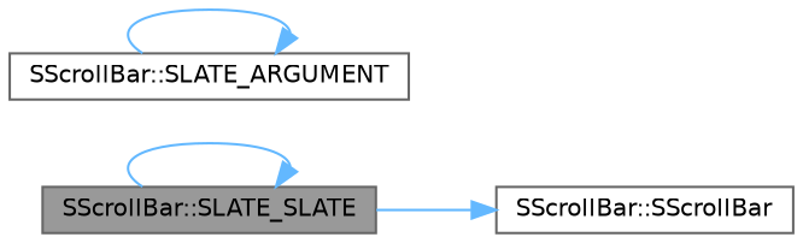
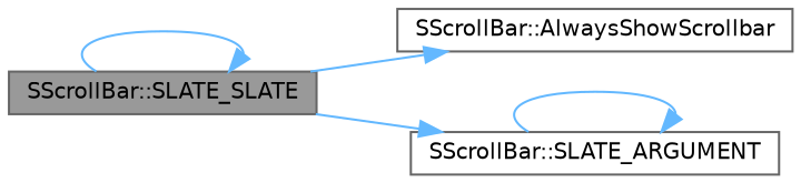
  digraph {
    rankdir=LR
    node [color=grey40 fillcolor=white fontname=Helvetica fontsize=10 shape=box style=filled]
    edge [color=steelblue1 fontname=Helvetica fontsize=10 labelfontname=Helvetica labelfontsize=10 style=solid]
    n1 [color=gray40 fillcolor=grey60 fontcolor=black height=0.2 label="SScrollBar::SLATE_SLATE" width=0.4]
-   n2 [height=0.2 label="SScrollBar::SScrollBar" width=0.4]
+   n2 [height=0.2 label="SScrollBar::AlwaysShowScrollbar" width=0.4]
    n3 [height=0.2 label="SScrollBar::SLATE_ARGUMENT" width=0.4]
    n1 -> n1
    n1 -> n2
+   n1 -> n3
    n3 -> n3
  }
